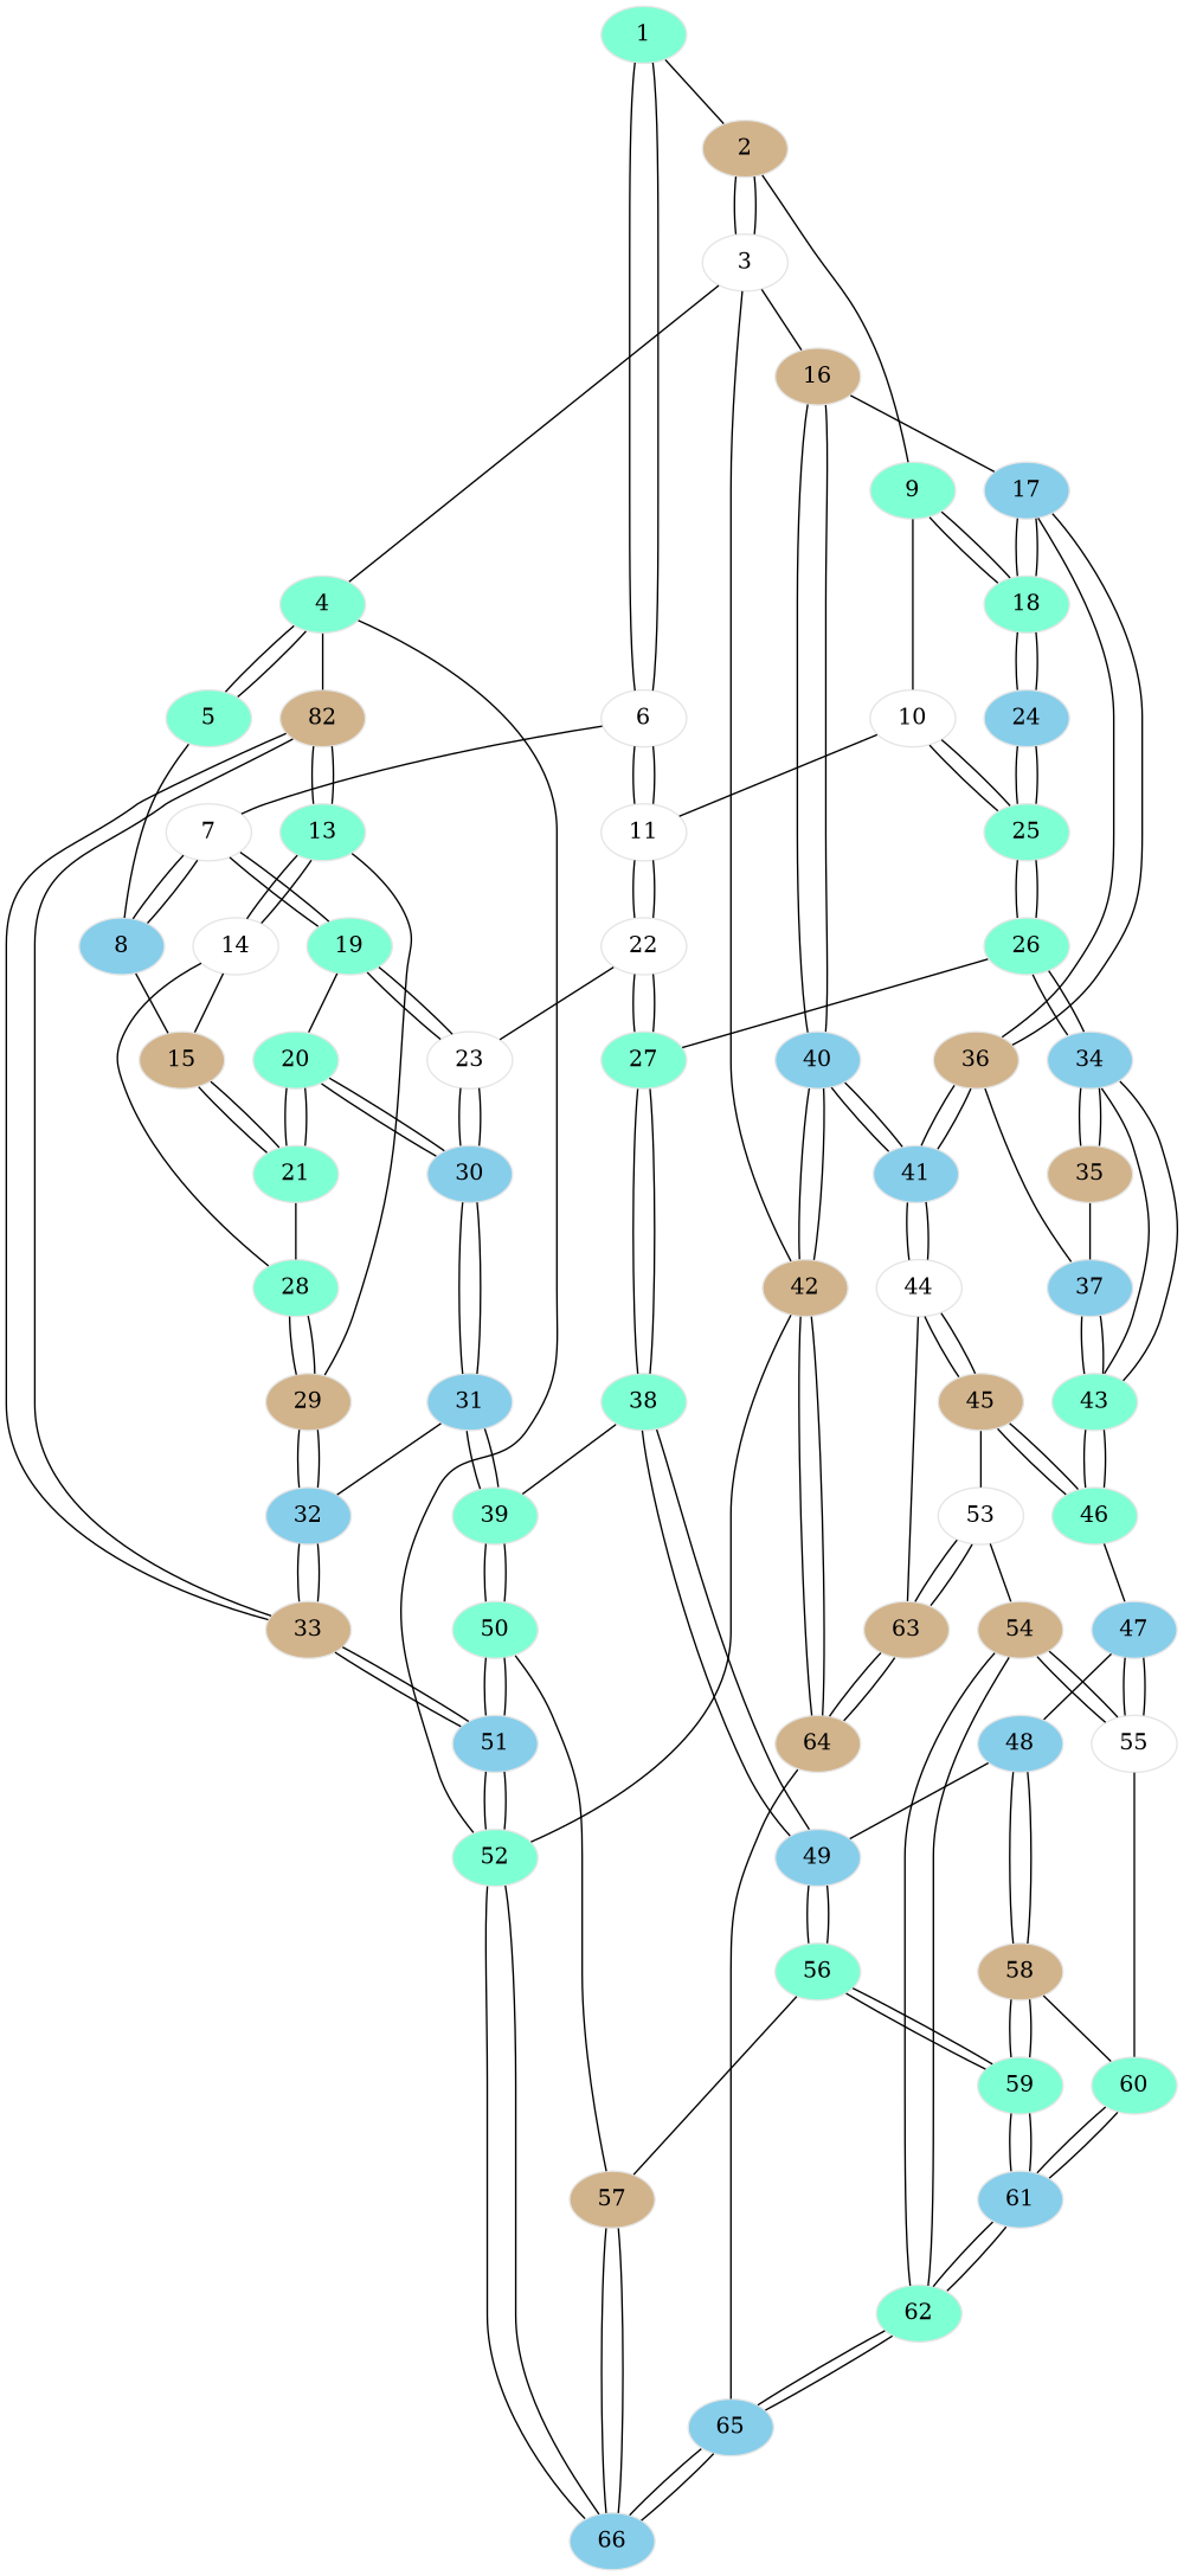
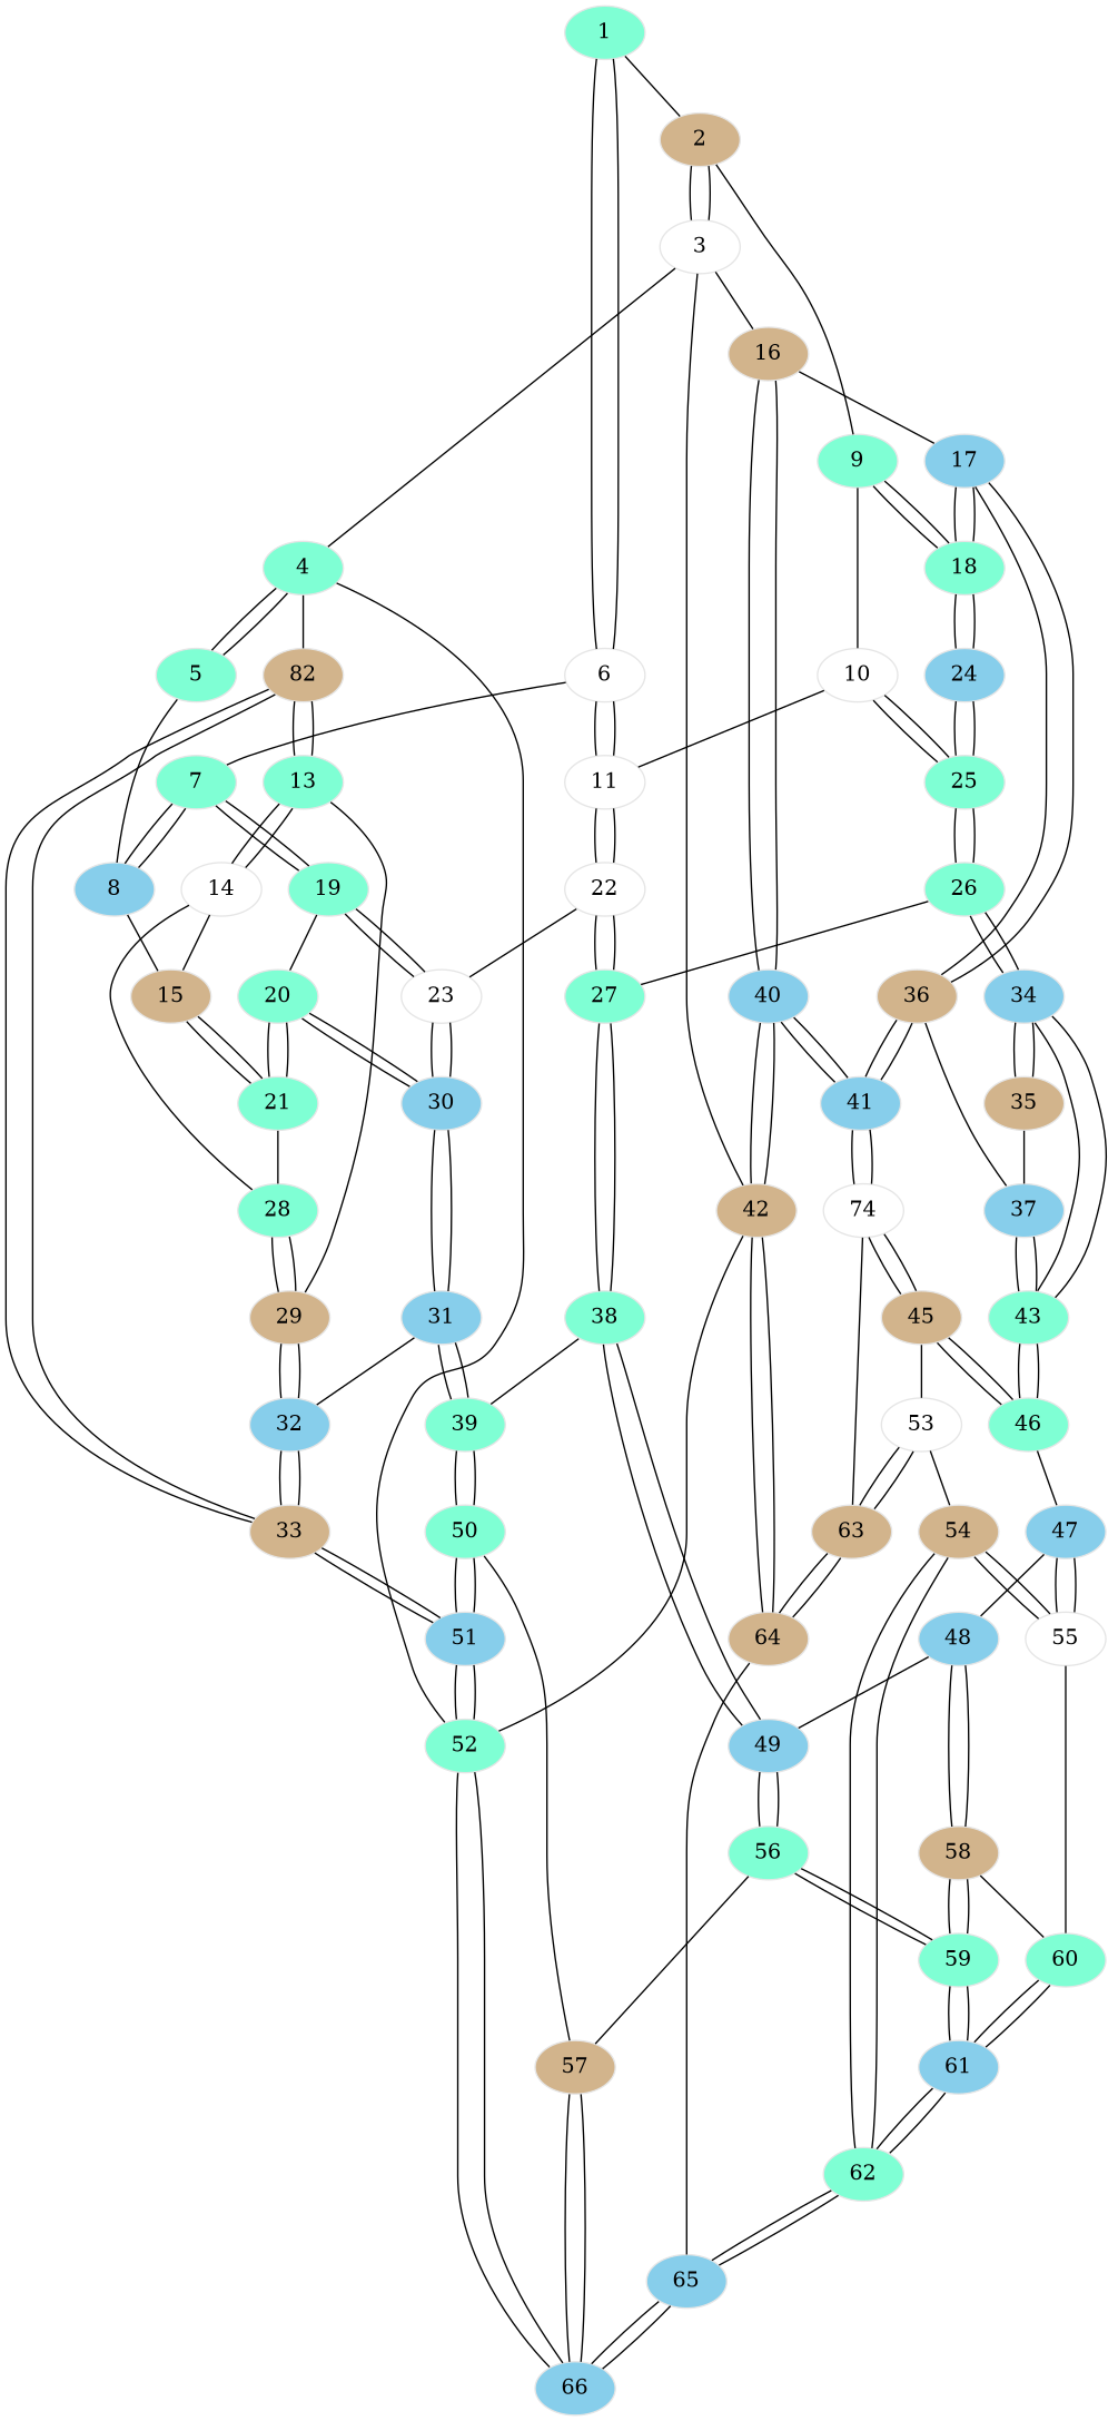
  graph {
    node [color=gray90 fillcolor=aquamarine style=filled]
    2 [fillcolor=tan]
    1
    6 [fillcolor=white]
    3 [fillcolor=white]
    9
-   7 [fillcolor=white]
+   7
    11 [fillcolor=white]
    4
    16 [fillcolor=tan]
    42 [fillcolor=tan]
    10 [fillcolor=white]
    18
    5
    n14 [fillcolor=tan label=82]
    52
    17 [fillcolor=skyblue]
    40 [fillcolor=skyblue]
    64 [fillcolor=tan]
    8 [fillcolor=skyblue]
    13
    33 [fillcolor=tan]
    66 [fillcolor=skyblue]
    15 [fillcolor=tan]
    19
    22 [fillcolor=white]
    20
    23 [fillcolor=white]
    21
    25
    24 [fillcolor=skyblue]
    26
    27
    14 [fillcolor=white]
    29 [fillcolor=tan]
    51 [fillcolor=skyblue]
    28
    32 [fillcolor=skyblue]
    36 [fillcolor=tan]
    41 [fillcolor=skyblue]
    37 [fillcolor=skyblue]
    30 [fillcolor=skyblue]
    31 [fillcolor=skyblue]
    38
    34 [fillcolor=skyblue]
    35 [fillcolor=tan]
    43
    39
    49 [fillcolor=skyblue]
    50
    46
-   44 [fillcolor=white]
+   44 [fillcolor=white label=74]
    56
    57 [fillcolor=tan]
    45 [fillcolor=tan]
    63 [fillcolor=tan]
    65 [fillcolor=skyblue]
    47 [fillcolor=skyblue]
    53 [fillcolor=white]
    54 [fillcolor=tan]
    48 [fillcolor=skyblue]
    55 [fillcolor=white]
    58 [fillcolor=tan]
    60
    59
    62
    61 [fillcolor=skyblue]
    2 -- 3
    2 -- 3
    2 -- 9
    1 -- 2
    1 -- 6
    1 -- 6
    6 -- 7
    6 -- 11
    6 -- 11
    3 -- 4
    3 -- 16
    3 -- 42
    9 -- 10
    9 -- 18
    9 -- 18
    7 -- 8
    7 -- 8
    7 -- 19
    7 -- 19
    11 -- 22
    11 -- 22
    4 -- 5
    4 -- 5
    4 -- n14
    4 -- 52
    16 -- 17
    16 -- 40
    16 -- 40
    42 -- 52
    42 -- 64
    42 -- 64
    10 -- 11
    10 -- 25
    10 -- 25
    18 -- 24
    18 -- 24
    5 -- 8
    n14 -- 13
    n14 -- 13
    n14 -- 33
    n14 -- 33
    52 -- 66
    52 -- 66
    17 -- 18
    17 -- 18
    17 -- 36
    17 -- 36
    40 -- 42
    40 -- 42
    40 -- 41
    40 -- 41
    64 -- 65
    8 -- 15
    13 -- 14
    13 -- 14
    13 -- 29
    33 -- 51
    33 -- 51
    15 -- 21
    15 -- 21
    19 -- 20
    19 -- 23
    19 -- 23
    22 -- 23
    22 -- 27
    22 -- 27
    20 -- 21
    20 -- 21
    20 -- 30
    20 -- 30
    23 -- 30
    23 -- 30
    21 -- 28
    25 -- 26
    25 -- 26
    24 -- 25
    24 -- 25
    26 -- 27
    26 -- 34
    26 -- 34
    27 -- 38
    27 -- 38
    14 -- 15
    14 -- 28
    29 -- 32
    29 -- 32
    51 -- 52
    51 -- 52
    28 -- 29
    28 -- 29
    32 -- 33
    32 -- 33
    36 -- 41
    36 -- 41
    36 -- 37
    41 -- 44
    41 -- 44
    37 -- 43
    37 -- 43
    30 -- 31
    30 -- 31
    31 -- 32
    31 -- 39
    31 -- 39
    38 -- 39
    38 -- 49
    38 -- 49
    34 -- 35
    34 -- 35
    34 -- 43
    34 -- 43
    35 -- 37
    43 -- 46
    43 -- 46
    39 -- 50
    39 -- 50
    49 -- 56
    49 -- 56
    50 -- 51
    50 -- 51
    50 -- 57
    46 -- 47
    44 -- 45
    44 -- 45
    44 -- 63
    56 -- 57
    56 -- 59
    56 -- 59
    57 -- 66
    57 -- 66
    45 -- 46
    45 -- 46
    45 -- 53
    63 -- 64
    63 -- 64
    65 -- 66
    65 -- 66
    47 -- 48
    47 -- 55
    47 -- 55
    53 -- 63
    53 -- 63
    53 -- 54
    54 -- 55
    54 -- 55
    54 -- 62
    54 -- 62
    48 -- 49
    48 -- 58
    48 -- 58
    55 -- 60
    58 -- 60
    58 -- 59
    58 -- 59
    60 -- 61
    60 -- 61
    59 -- 61
    59 -- 61
    62 -- 65
    62 -- 65
    61 -- 62
    61 -- 62
  }
